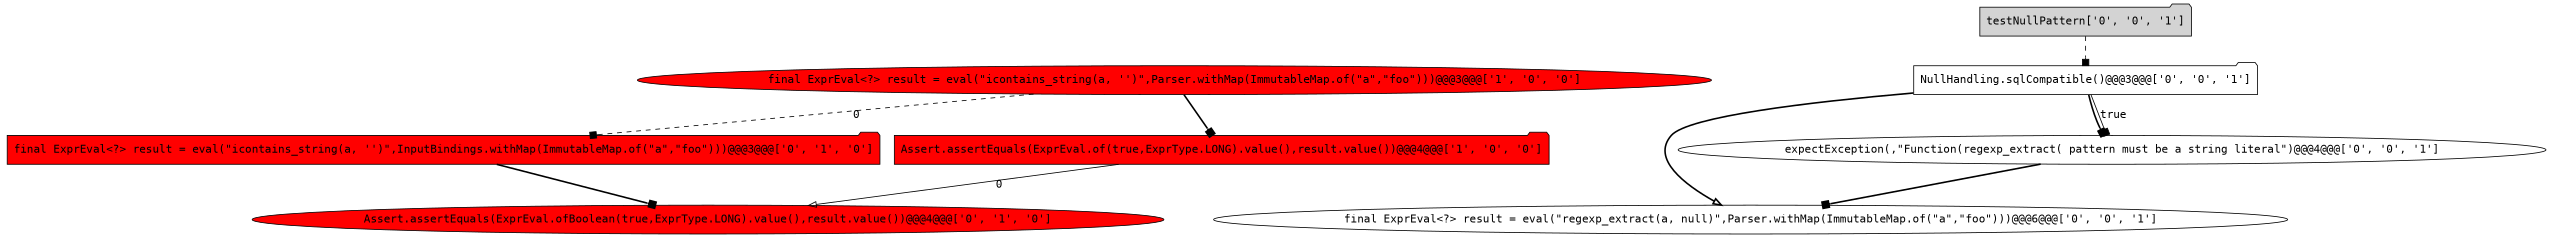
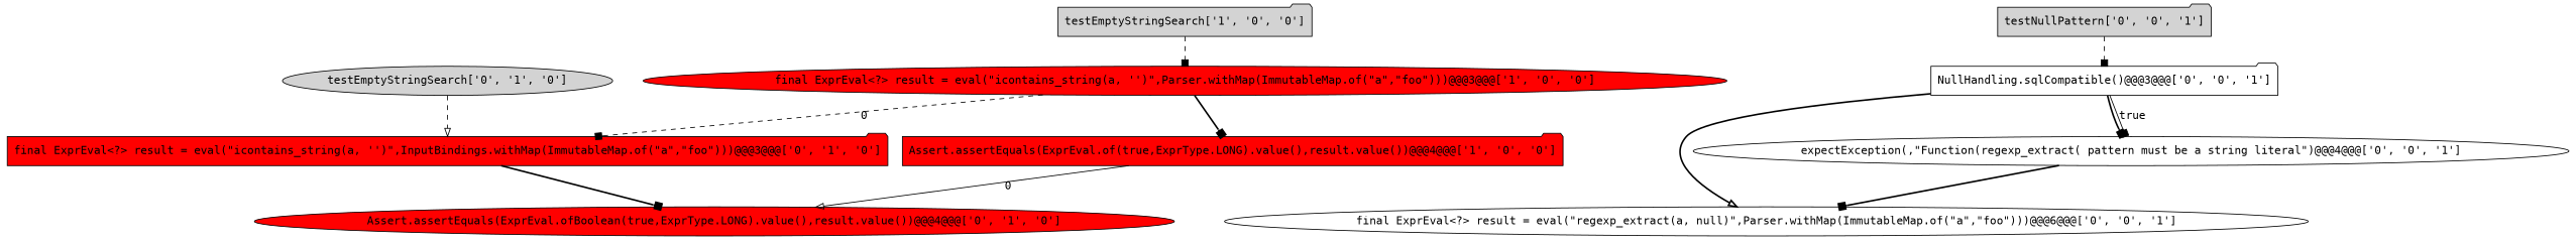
  digraph {
    fontname="DejaVu Sans Mono"
    node [fillcolor=red fontname="DejaVu Sans Mono" shape=ellipse style=filled]
    edge [arrowhead=box fontname="DejaVu Sans Mono" style=bold]
    n1 [label="final ExprEval<?> result = eval(\"icontains_string(a, '')\",Parser.withMap(ImmutableMap.of(\"a\",\"foo\")))@@@3@@@['1', '0', '0']"]
    n2 [label="final ExprEval<?> result = eval(\"icontains_string(a, '')\",InputBindings.withMap(ImmutableMap.of(\"a\",\"foo\")))@@@3@@@['0', '1', '0']" shape=folder]
    n3 [label="Assert.assertEquals(ExprEval.of(true,ExprType.LONG).value(),result.value())@@@4@@@['1', '0', '0']" shape=folder]
    n4 [label="Assert.assertEquals(ExprEval.ofBoolean(true,ExprType.LONG).value(),result.value())@@@4@@@['0', '1', '0']"]
    n5 [fillcolor=white label="final ExprEval<?> result = eval(\"regexp_extract(a, null)\",Parser.withMap(ImmutableMap.of(\"a\",\"foo\")))@@@6@@@['0', '0', '1']"]
    n6 [fillcolor=white label="NullHandling.sqlCompatible()@@@3@@@['0', '0', '1']" shape=folder]
    n7 [fillcolor=white label="expectException(,\"Function(regexp_extract( pattern must be a string literal\")@@@4@@@['0', '0', '1']"]
    n8 [fillcolor=lightgray label="testNullPattern['0', '0', '1']" shape=folder]
+   n9 [fillcolor=lightgray label="testEmptyStringSearch['0', '1', '0']"]
+   n10 [fillcolor=lightgray label="testEmptyStringSearch['1', '0', '0']" shape=folder]
    n1 -> n2 [label=0 style=dashed]
    n1 -> n3
    n2 -> n4
    n3 -> n4 [arrowhead=onormal label=0 style=solid]
    n6 -> n5 [arrowhead=onormal]
    n6 -> n7
    n6 -> n7 [label=true style=solid]
    n7 -> n5
    n8 -> n6 [style=dashed]
+   n9 -> n2 [arrowhead=onormal style=dashed]
+   n10 -> n1 [style=dashed]
  }
